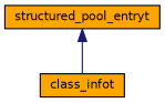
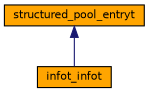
  digraph {
    node [color=black fillcolor=orange fontname=Helvetica fontsize=10 shape=record style=filled]
-   n1 [fontcolor=black height=0.2 label=class_infot width=0.4]
+   n1 [fontcolor=black height=0.2 label=infot_infot width=0.4]
    n2 [height=0.2 label=structured_pool_entryt width=0.4]
    n2 -> n1 [color=midnightblue dir=back fontname=Helvetica fontsize=10 labelfontname=Helvetica labelfontsize=10 style=solid]
  }
